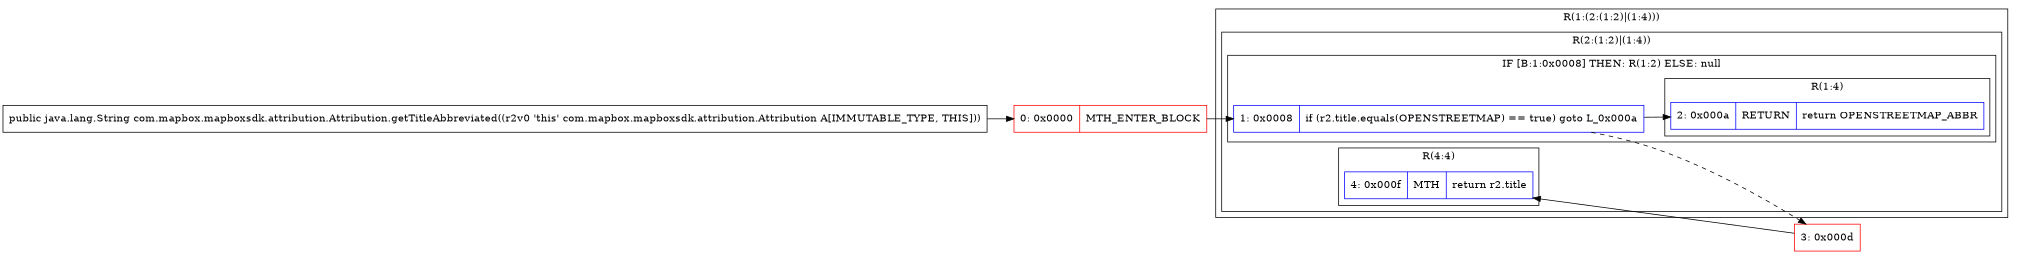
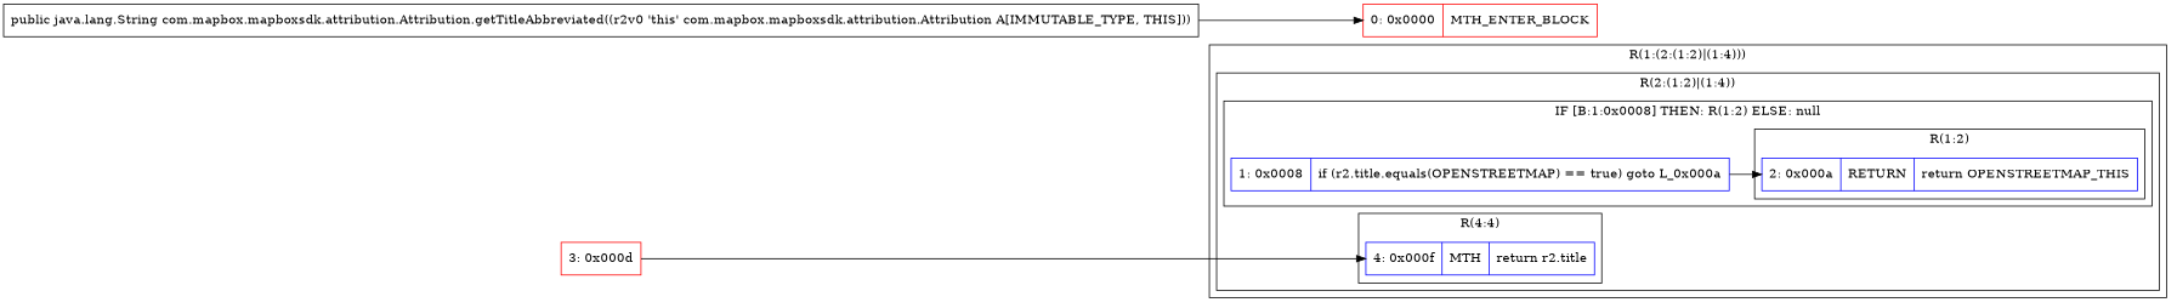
  digraph {
    rankdir=LR
    node [color=blue shape=record]
-   n1 [label="{2\:\ 0x000a|RETURN\l|return OPENSTREETMAP_ABBR\l}"]
+   n1 [label="{2\:\ 0x000a|RETURN\l|return OPENSTREETMAP_THIS\l}"]
    n2 [label="{1\:\ 0x0008|if (r2.title.equals(OPENSTREETMAP) == true) goto L_0x000a\l}"]
    n3 [label="{4\:\ 0x000f|MTH\l|return r2.title\l}"]
    n4 [color=red label="{3\:\ 0x000d}"]
    n5 [color=red label="{0\:\ 0x0000|MTH_ENTER_BLOCK\l}"]
    n6 [label="{public java.lang.String com.mapbox.mapboxsdk.attribution.Attribution.getTitleAbbreviated((r2v0 'this' com.mapbox.mapboxsdk.attribution.Attribution A[IMMUTABLE_TYPE, THIS])) }" color=""]
    subgraph cluster_1 {
      label="R(1:(2:(1:2)|(1:4)))"
      subgraph cluster_2 {
        label="R(2:(1:2)|(1:4))"
        subgraph cluster_3 {
          label="IF [B:1:0x0008] THEN: R(1:2) ELSE: null"
          n2
          subgraph cluster_4 {
-           label="R(1:4)"
+           label="R(1:2)"
            n1
          }
        }
        subgraph cluster_5 {
          label="R(4:4)"
          n3
        }
      }
    }
    n2 -> n1
-   n2 -> n4 [style=dashed]
    n4 -> n3
-   n5 -> n2
    n6 -> n5
  }
